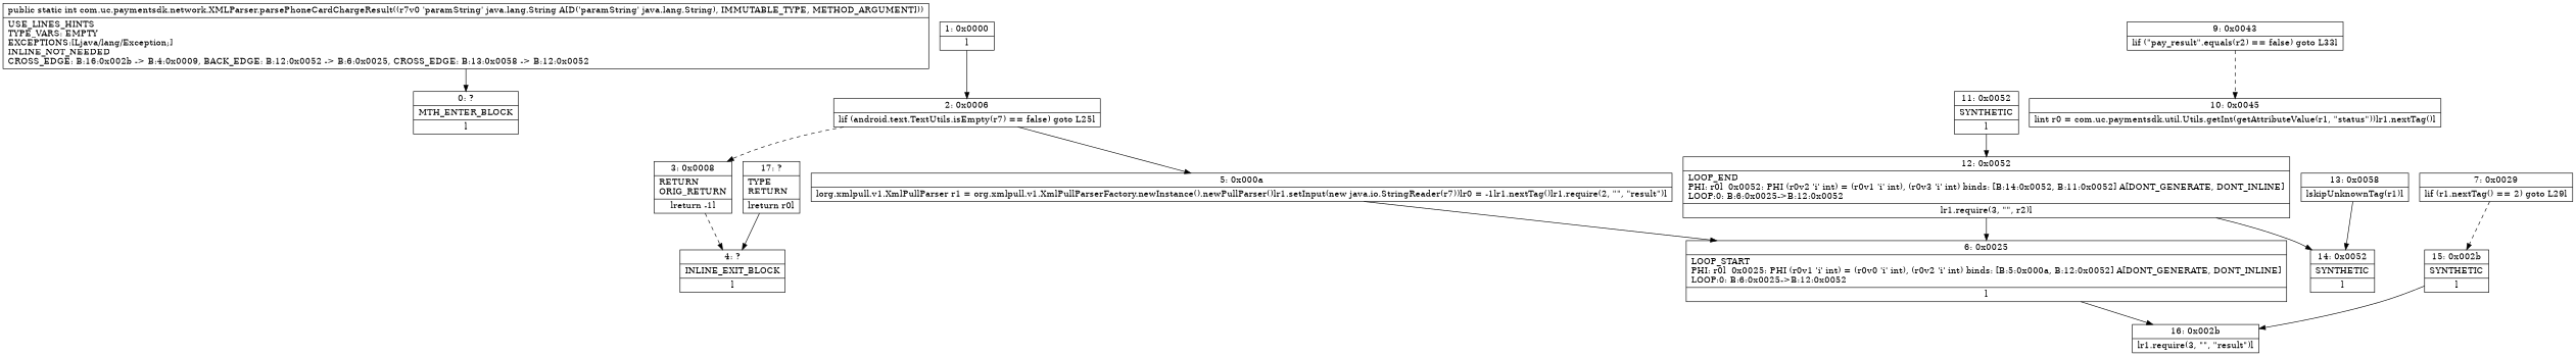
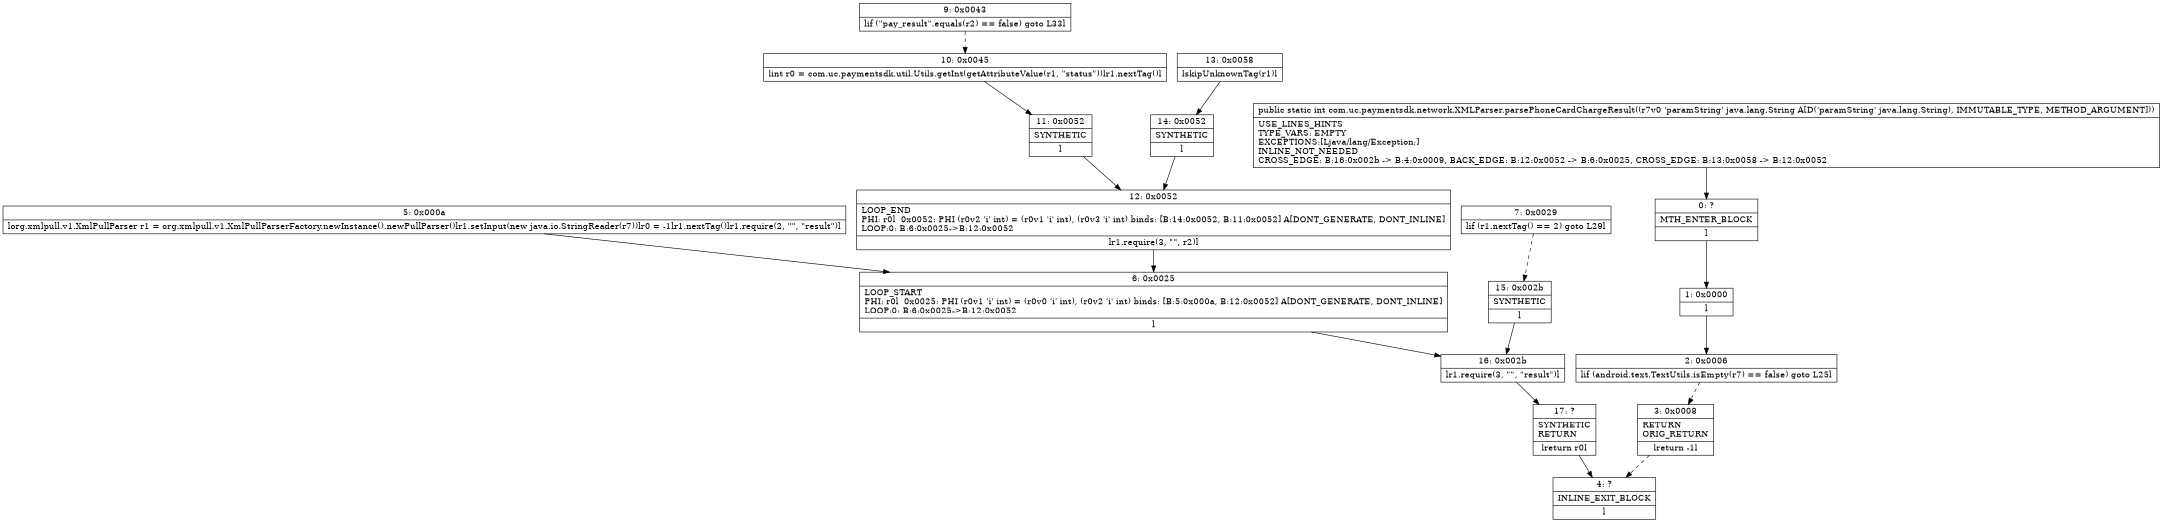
  digraph {
    node [shape=record]
    n1 [label="{0\:\ ?|MTH_ENTER_BLOCK\l|l}"]
    n2 [label="{1\:\ 0x0000|l}"]
    n3 [label="{2\:\ 0x0006|lif (android.text.TextUtils.isEmpty(r7) == false) goto L25l}"]
    n4 [label="{3\:\ 0x0008|RETURN\lORIG_RETURN\l|lreturn \-1l}"]
    n5 [label="{5\:\ 0x000a|lorg.xmlpull.v1.XmlPullParser r1 = org.xmlpull.v1.XmlPullParserFactory.newInstance().newPullParser()lr1.setInput(new java.io.StringReader(r7))lr0 = \-1lr1.nextTag()lr1.require(2, \"\", \"result\")l}"]
    n6 [label="{4\:\ ?|INLINE_EXIT_BLOCK\l|l}"]
    n7 [label="{6\:\ 0x0025|LOOP_START\lPHI: r0l  0x0025: PHI (r0v1 'i' int) = (r0v0 'i' int), (r0v2 'i' int) binds: [B:5:0x000a, B:12:0x0052] A[DONT_GENERATE, DONT_INLINE]\lLOOP:0: B:6:0x0025\-\>B:12:0x0052\l|l}"]
    n8 [label="{16\:\ 0x002b|lr1.require(3, \"\", \"result\")l}"]
    n9 [label="{7\:\ 0x0029|lif (r1.nextTag() == 2) goto L29l}"]
    n10 [label="{15\:\ 0x002b|SYNTHETIC\l|l}"]
    n11 [label="{9\:\ 0x0043|lif (\"pay_result\".equals(r2) == false) goto L33l}"]
    n12 [label="{10\:\ 0x0045|lint r0 = com.uc.paymentsdk.util.Utils.getInt(getAttributeValue(r1, \"status\"))lr1.nextTag()l}"]
    n13 [label="{11\:\ 0x0052|SYNTHETIC\l|l}"]
    n14 [label="{13\:\ 0x0058|lskipUnknownTag(r1)l}"]
    n15 [label="{14\:\ 0x0052|SYNTHETIC\l|l}"]
    n16 [label="{12\:\ 0x0052|LOOP_END\lPHI: r0l  0x0052: PHI (r0v2 'i' int) = (r0v1 'i' int), (r0v3 'i' int) binds: [B:14:0x0052, B:11:0x0052] A[DONT_GENERATE, DONT_INLINE]\lLOOP:0: B:6:0x0025\-\>B:12:0x0052\l|lr1.require(3, \"\", r2)l}"]
-   n17 [label="{17\:\ ?|TYPE\lRETURN\l|lreturn r0l}"]
+   n17 [label="{17\:\ ?|SYNTHETIC\lRETURN\l|lreturn r0l}"]
    n18 [label="{public static int com.uc.paymentsdk.network.XMLParser.parsePhoneCardChargeResult((r7v0 'paramString' java.lang.String A[D('paramString' java.lang.String), IMMUTABLE_TYPE, METHOD_ARGUMENT]))  | USE_LINES_HINTS\lTYPE_VARS: EMPTY\lEXCEPTIONS:[Ljava\/lang\/Exception;]\lINLINE_NOT_NEEDED\lCROSS_EDGE: B:16:0x002b \-\> B:4:0x0009, BACK_EDGE: B:12:0x0052 \-\> B:6:0x0025, CROSS_EDGE: B:13:0x0058 \-\> B:12:0x0052\l}"]
+   n1 -> n2
    n2 -> n3
    n3 -> n4 [style=dashed]
-   n3 -> n5
    n4 -> n6 [style=dashed]
    n5 -> n7
    n7 -> n8
+   n8 -> n17
    n9 -> n10 [style=dashed]
    n10 -> n8
    n11 -> n12 [style=dashed]
+   n12 -> n13
    n13 -> n16
    n14 -> n15
-   n16 -> n15
+   n15 -> n16
    n16 -> n7
    n17 -> n6
    n18 -> n1
  }
